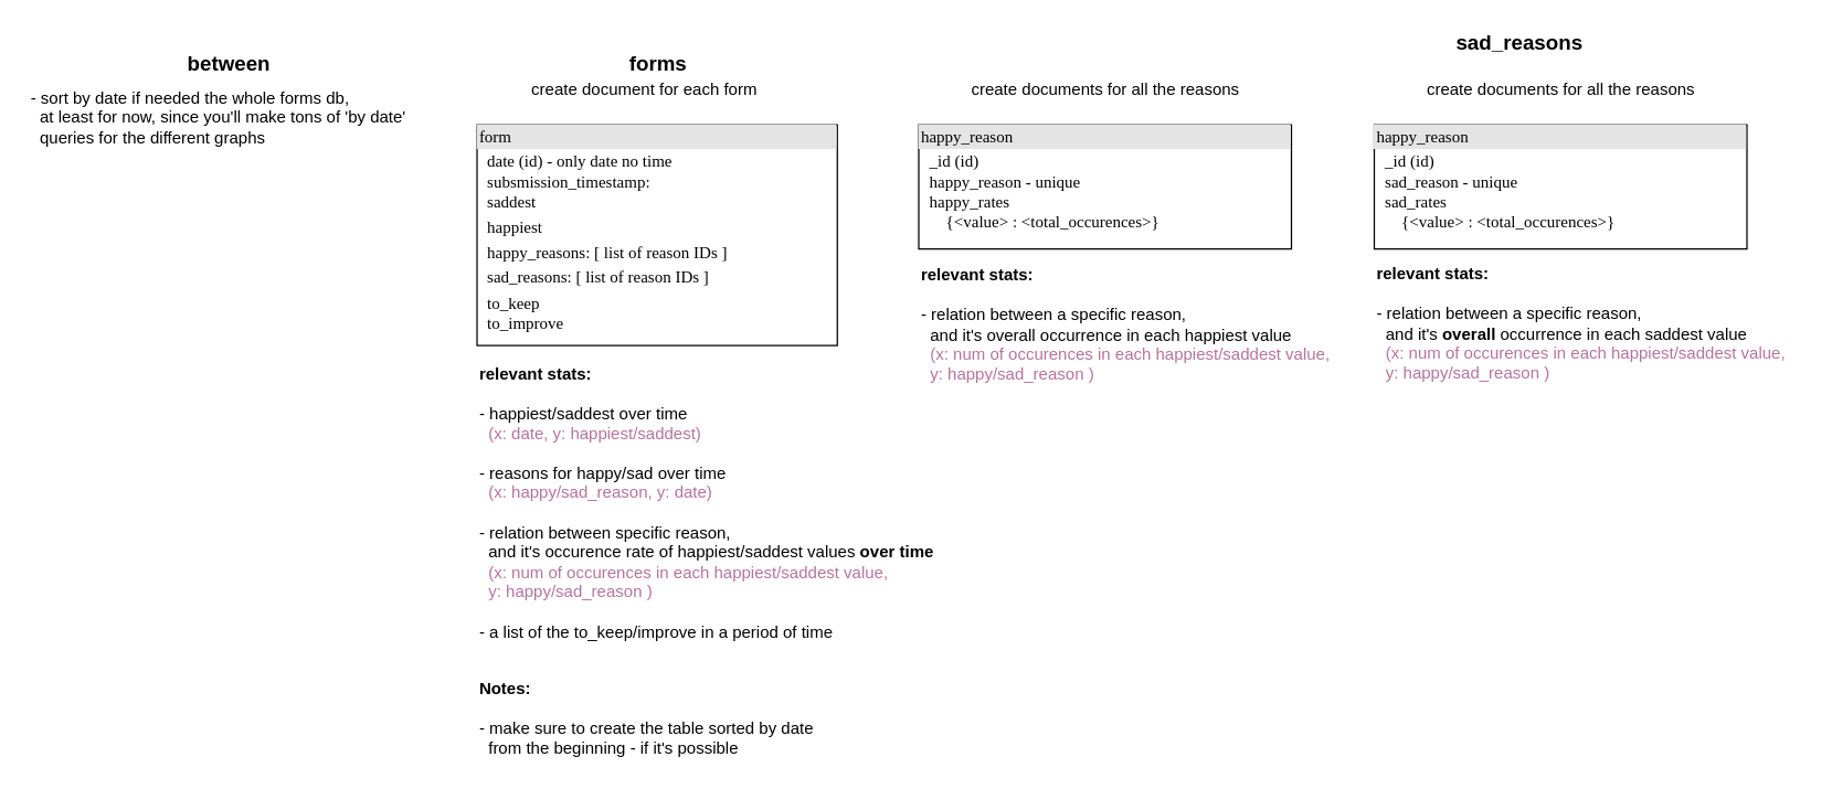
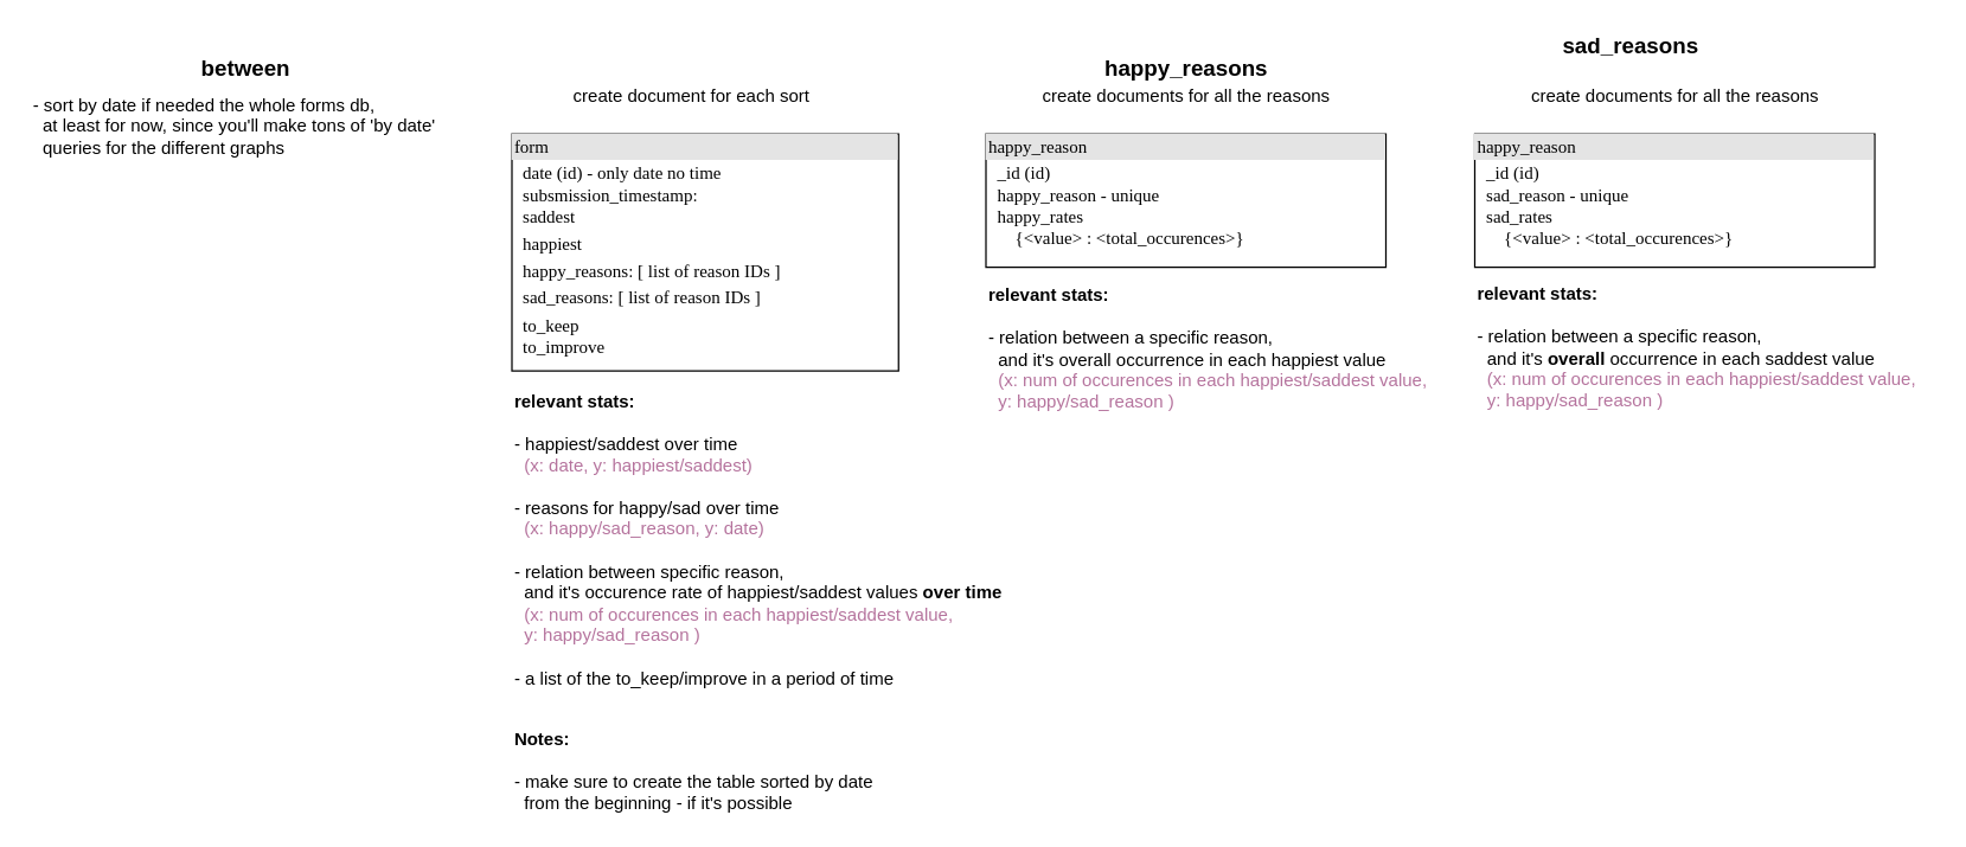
  <mxCell id="0" />
  <mxCell id="1" parent="0" />
  <mxCell id="2" value="&lt;div style=&quot;box-sizing: border-box ; width: 100% ; background: #e4e4e4 ; padding: 2px&quot;&gt;form&lt;/div&gt;&lt;table style=&quot;width: 100% ; font-size: 1em&quot; cellpadding=&quot;2&quot; cellspacing=&quot;0&quot; align=&quot;left&quot;&gt;&lt;tbody style=&quot;line-height: 120%&quot;&gt;&lt;tr&gt;&lt;td&gt;&lt;br&gt;&lt;/td&gt;&lt;td&gt;date (id) - only date no time&lt;br&gt;subsmission_timestamp:&lt;br&gt;saddest&lt;/td&gt;&lt;/tr&gt;&lt;tr&gt;&lt;td&gt;&lt;/td&gt;&lt;td&gt;happiest&lt;/td&gt;&lt;/tr&gt;&lt;tr&gt;&lt;td&gt;&lt;br&gt;&lt;/td&gt;&lt;td&gt;happy_reasons: [ list of reason IDs ]&lt;br&gt;&lt;/td&gt;&lt;/tr&gt;&lt;tr&gt;&lt;td&gt;&lt;br&gt;&lt;/td&gt;&lt;td&gt;sad_reasons: [ list of reason IDs ]&lt;br&gt;&lt;/td&gt;&lt;/tr&gt;&lt;tr&gt;&lt;td&gt;&lt;br&gt;&lt;/td&gt;&lt;td&gt;to_keep&lt;br&gt;to_improve&lt;/td&gt;&lt;/tr&gt;&lt;/tbody&gt;&lt;/table&gt;" style="verticalAlign=top;align=left;overflow=fill;html=1;rounded=0;shadow=0;comic=0;labelBackgroundColor=none;strokeWidth=1;fontFamily=Verdana;fontSize=12;horizontal=1;spacing=2;spacingRight=0;spacingLeft=0;spacingTop=0;" parent="1" vertex="1"><mxGeometry x="345" y="90" width="261" height="160" as="geometry" /></mxCell>
  <mxCell id="3" value="&lt;div style=&quot;box-sizing: border-box ; width: 100% ; background: #e4e4e4 ; padding: 2px&quot;&gt;happy_reason&lt;/div&gt;&lt;table style=&quot;width: 100% ; font-size: 1em&quot; cellpadding=&quot;2&quot; cellspacing=&quot;0&quot;&gt;&lt;tbody&gt;&lt;tr&gt;&lt;td&gt;&lt;br&gt;&lt;/td&gt;&lt;td&gt;_id (id)&lt;br&gt;happy_reason - unique&lt;br&gt;happy_rates&lt;br&gt;&amp;nbsp; &amp;nbsp; {&amp;lt;value&amp;gt; : &amp;lt;total_occurences&amp;gt;}&lt;br&gt;&lt;br&gt;&lt;/td&gt;&lt;/tr&gt;&lt;tr&gt;&lt;td&gt;&lt;/td&gt;&lt;td&gt;&lt;br&gt;&lt;/td&gt;&lt;/tr&gt;&lt;/tbody&gt;&lt;/table&gt;" style="verticalAlign=top;align=left;overflow=fill;html=1;rounded=0;shadow=0;comic=0;labelBackgroundColor=none;strokeWidth=1;fontFamily=Verdana;fontSize=12" parent="1" vertex="1"><mxGeometry x="665" y="90" width="270" height="90" as="geometry" /></mxCell>
- <mxCell id="4" value="&lt;b&gt;&lt;font style=&quot;font-size: 15px&quot;&gt;forms&lt;/font&gt;&lt;/b&gt;" style="text;html=1;align=center;verticalAlign=middle;resizable=0;points=[];autosize=1;" vertex="1" parent="1"><mxGeometry x="446" y="35" width="60" height="20" as="geometry" /></mxCell>
- <mxCell id="5" value="create document for each form" style="text;html=1;align=center;verticalAlign=middle;resizable=0;points=[];autosize=1;" vertex="1" parent="1"><mxGeometry x="376" y="55" width="180" height="20" as="geometry" /></mxCell>
+ <mxCell id="5" value="create document for each sort" style="text;html=1;align=center;verticalAlign=middle;resizable=0;points=[];autosize=1;" vertex="1" parent="1"><mxGeometry x="376" y="55" width="180" height="20" as="geometry" /></mxCell>
+ <mxCell id="6" value="&lt;b&gt;&lt;font style=&quot;font-size: 15px&quot;&gt;happy_reasons&lt;/font&gt;&lt;/b&gt;" style="text;html=1;align=center;verticalAlign=middle;resizable=0;points=[];autosize=1;" vertex="1" parent="1"><mxGeometry x="735" y="35" width="130" height="20" as="geometry" /></mxCell>
  <mxCell id="7" value="create documents for all the reasons" style="text;html=1;align=center;verticalAlign=middle;resizable=0;points=[];autosize=1;" vertex="1" parent="1"><mxGeometry x="695" y="55" width="210" height="20" as="geometry" /></mxCell>
  <mxCell id="8" value="&lt;b&gt;relevant stats:&lt;br&gt;&lt;/b&gt;&lt;br&gt;- happiest/saddest over time&lt;br&gt;&amp;nbsp;&lt;font color=&quot;#b5739d&quot;&gt; (x: date, y: happiest/saddest)&lt;br&gt;&lt;/font&gt;&lt;br&gt;- reasons for happy/sad over time&lt;br&gt;&lt;font color=&quot;#b5739d&quot;&gt;&amp;nbsp; (x: happy/sad_reason, y: date)&lt;br&gt;&lt;br&gt;&lt;/font&gt;- relation between specific reason, &lt;br&gt;&amp;nbsp; and it's occurence rate of happiest/saddest values &lt;b&gt;over time&lt;br&gt;&amp;nbsp; &lt;/b&gt;&lt;font color=&quot;#b5739d&quot;&gt;(x: num of occurences in each happiest/saddest value,&lt;/font&gt;&lt;br&gt;&lt;font color=&quot;#b5739d&quot;&gt;&amp;nbsp; y: happy/sad_reason )&lt;br&gt;&lt;/font&gt;&lt;br&gt;- a list of the to_keep/improve in a period of time" style="text;html=1;align=left;verticalAlign=middle;resizable=0;points=[];autosize=1;" vertex="1" parent="1"><mxGeometry x="345" y="264" width="340" height="200" as="geometry" /></mxCell>
  <mxCell id="9" value="&lt;b&gt;relevant stats:&lt;br&gt;&lt;/b&gt;&lt;br&gt;&lt;span&gt;- relation between a specific reason,&amp;nbsp;&lt;br&gt;&lt;/span&gt;&amp;nbsp; and it's overall occurrence in each happiest value&lt;br&gt;&lt;font color=&quot;#b5739d&quot;&gt;&lt;b&gt;&amp;nbsp;&amp;nbsp;&lt;/b&gt;(x: num of occurences in each happiest/saddest value,&lt;br&gt;&amp;nbsp; y: happy/sad_reason )&lt;/font&gt;" style="text;html=1;align=left;verticalAlign=middle;resizable=0;points=[];autosize=1;" vertex="1" parent="1"><mxGeometry x="665" y="190" width="310" height="90" as="geometry" /></mxCell>
  <mxCell id="10" value="&lt;div style=&quot;box-sizing: border-box ; width: 100% ; background: #e4e4e4 ; padding: 2px&quot;&gt;happy_reason&lt;/div&gt;&lt;table style=&quot;width: 100% ; font-size: 1em&quot; cellpadding=&quot;2&quot; cellspacing=&quot;0&quot;&gt;&lt;tbody&gt;&lt;tr&gt;&lt;td&gt;&lt;br&gt;&lt;/td&gt;&lt;td&gt;_id (id)&lt;br&gt;sad_reason - unique&lt;br&gt;sad_rates&lt;br&gt;&amp;nbsp; &amp;nbsp; {&amp;lt;value&amp;gt; : &amp;lt;total_occurences&amp;gt;}&lt;br&gt;&lt;br&gt;&lt;/td&gt;&lt;/tr&gt;&lt;tr&gt;&lt;td&gt;&lt;/td&gt;&lt;td&gt;&lt;br&gt;&lt;/td&gt;&lt;/tr&gt;&lt;/tbody&gt;&lt;/table&gt;" style="verticalAlign=top;align=left;overflow=fill;html=1;rounded=0;shadow=0;comic=0;labelBackgroundColor=none;strokeWidth=1;fontFamily=Verdana;fontSize=12" vertex="1" parent="1"><mxGeometry x="995" y="90" width="270" height="90" as="geometry" /></mxCell>
  <mxCell id="11" value="&lt;b&gt;&lt;font style=&quot;font-size: 15px&quot;&gt;sad_reasons&lt;/font&gt;&lt;/b&gt;" style="text;html=1;align=center;verticalAlign=middle;resizable=0;points=[];autosize=1;" vertex="1" parent="1"><mxGeometry x="1045" y="20" width="110" height="20" as="geometry" /></mxCell>
  <mxCell id="12" value="create documents for all the reasons" style="text;html=1;align=center;verticalAlign=middle;resizable=0;points=[];autosize=1;" vertex="1" parent="1"><mxGeometry x="1025" y="55" width="210" height="20" as="geometry" /></mxCell>
  <mxCell id="13" value="&lt;b&gt;relevant stats:&lt;br&gt;&lt;/b&gt;&lt;br&gt;&lt;span&gt;- relation between a specific reason,&amp;nbsp;&lt;br&gt;&lt;/span&gt;&amp;nbsp; and it's &lt;b&gt;overall &lt;/b&gt;occurrence in each saddest value&lt;br&gt;&lt;b&gt;&amp;nbsp;&amp;nbsp;&lt;/b&gt;&lt;font color=&quot;#b5739d&quot;&gt;(x: num of occurences in each happiest/saddest value,&lt;br&gt;&amp;nbsp; y: happy/sad_reason )&lt;/font&gt;" style="text;html=1;align=left;verticalAlign=middle;resizable=0;points=[];autosize=1;" vertex="1" parent="1"><mxGeometry x="995" y="189" width="310" height="90" as="geometry" /></mxCell>
  <mxCell id="14" value="&lt;b&gt;&lt;font style=&quot;font-size: 15px&quot;&gt;between&lt;/font&gt;&lt;/b&gt;" style="text;html=1;align=center;verticalAlign=middle;resizable=0;points=[];autosize=1;" vertex="1" parent="1"><mxGeometry x="130" y="35" width="70" height="20" as="geometry" /></mxCell>
  <mxCell id="15" value="&lt;b&gt;Notes:&lt;br&gt;&lt;/b&gt;&lt;br&gt;- make sure to create the table sorted by date&lt;br&gt;&amp;nbsp; from the beginning - if it's possible" style="text;html=1;align=left;verticalAlign=middle;resizable=0;points=[];autosize=1;" vertex="1" parent="1"><mxGeometry x="345" y="490" width="260" height="60" as="geometry" /></mxCell>
  <mxCell id="16" value="- sort by date if needed the whole forms db,&lt;br&gt;&amp;nbsp; at least for now, since you'll make tons of 'by date'&lt;br&gt;&amp;nbsp; queries for the different graphs" style="text;html=1;align=left;verticalAlign=middle;resizable=0;points=[];autosize=1;" vertex="1" parent="1"><mxGeometry x="20" y="60" width="290" height="50" as="geometry" /></mxCell>
